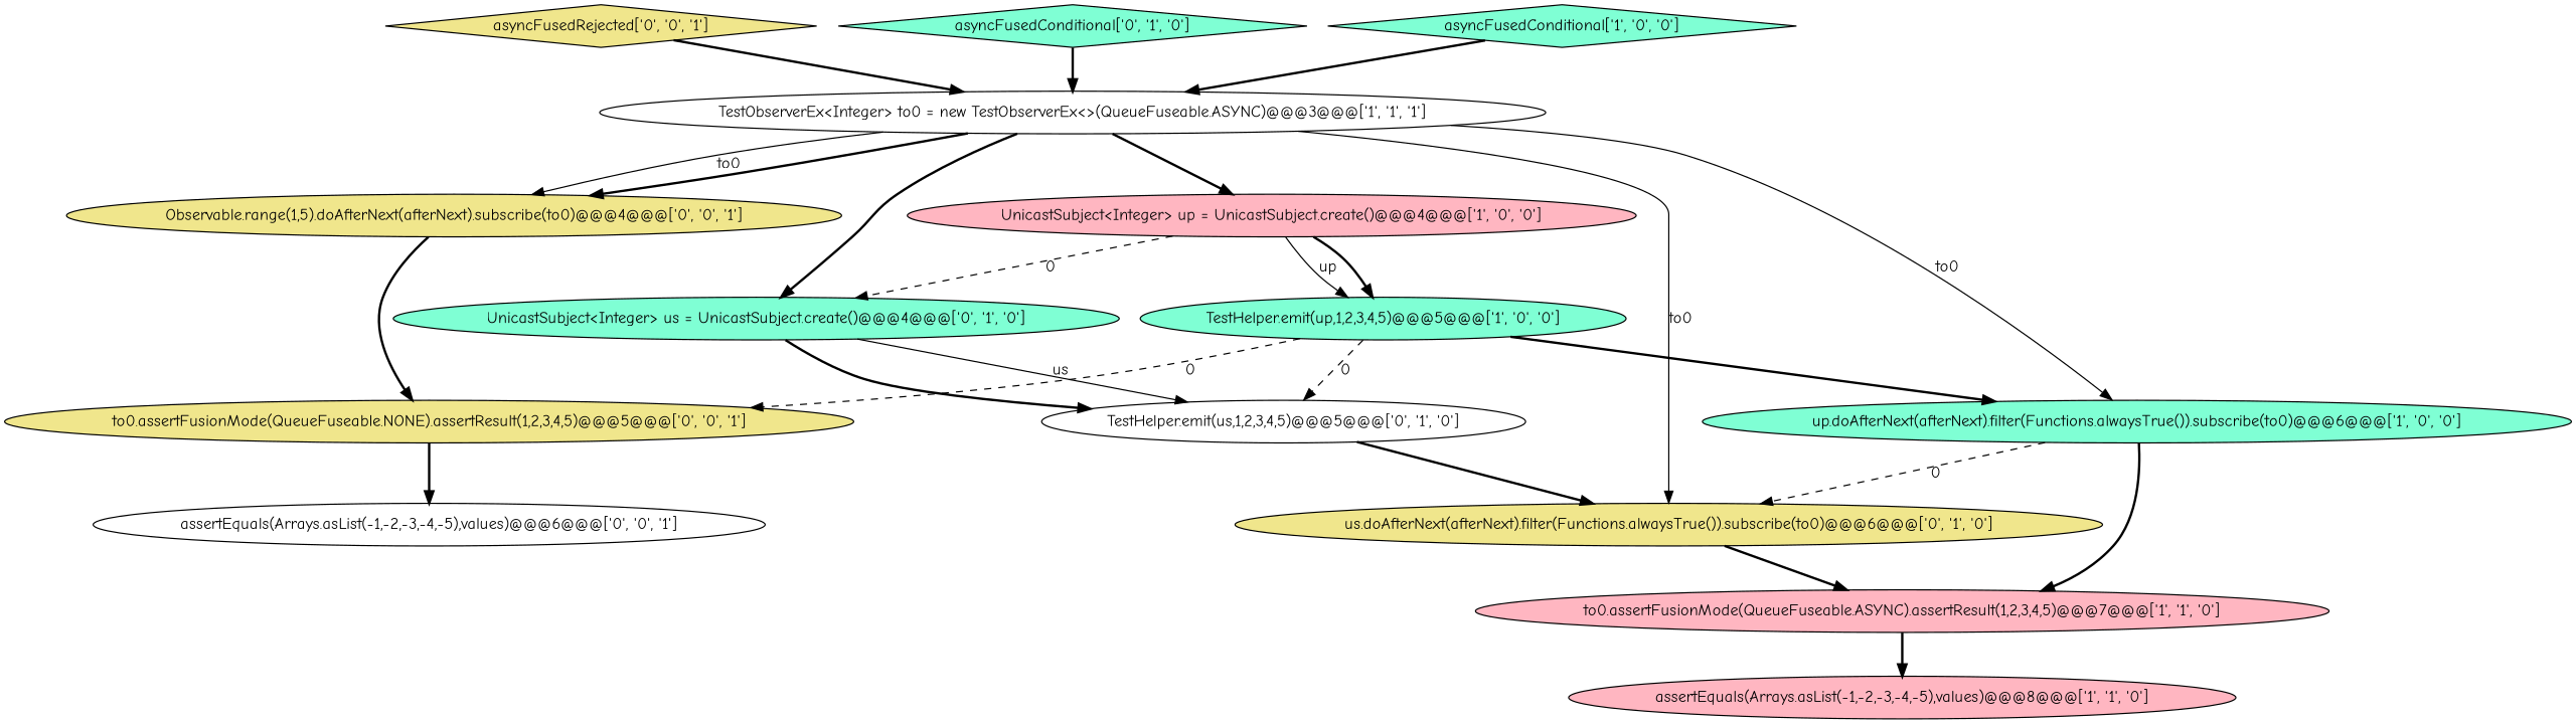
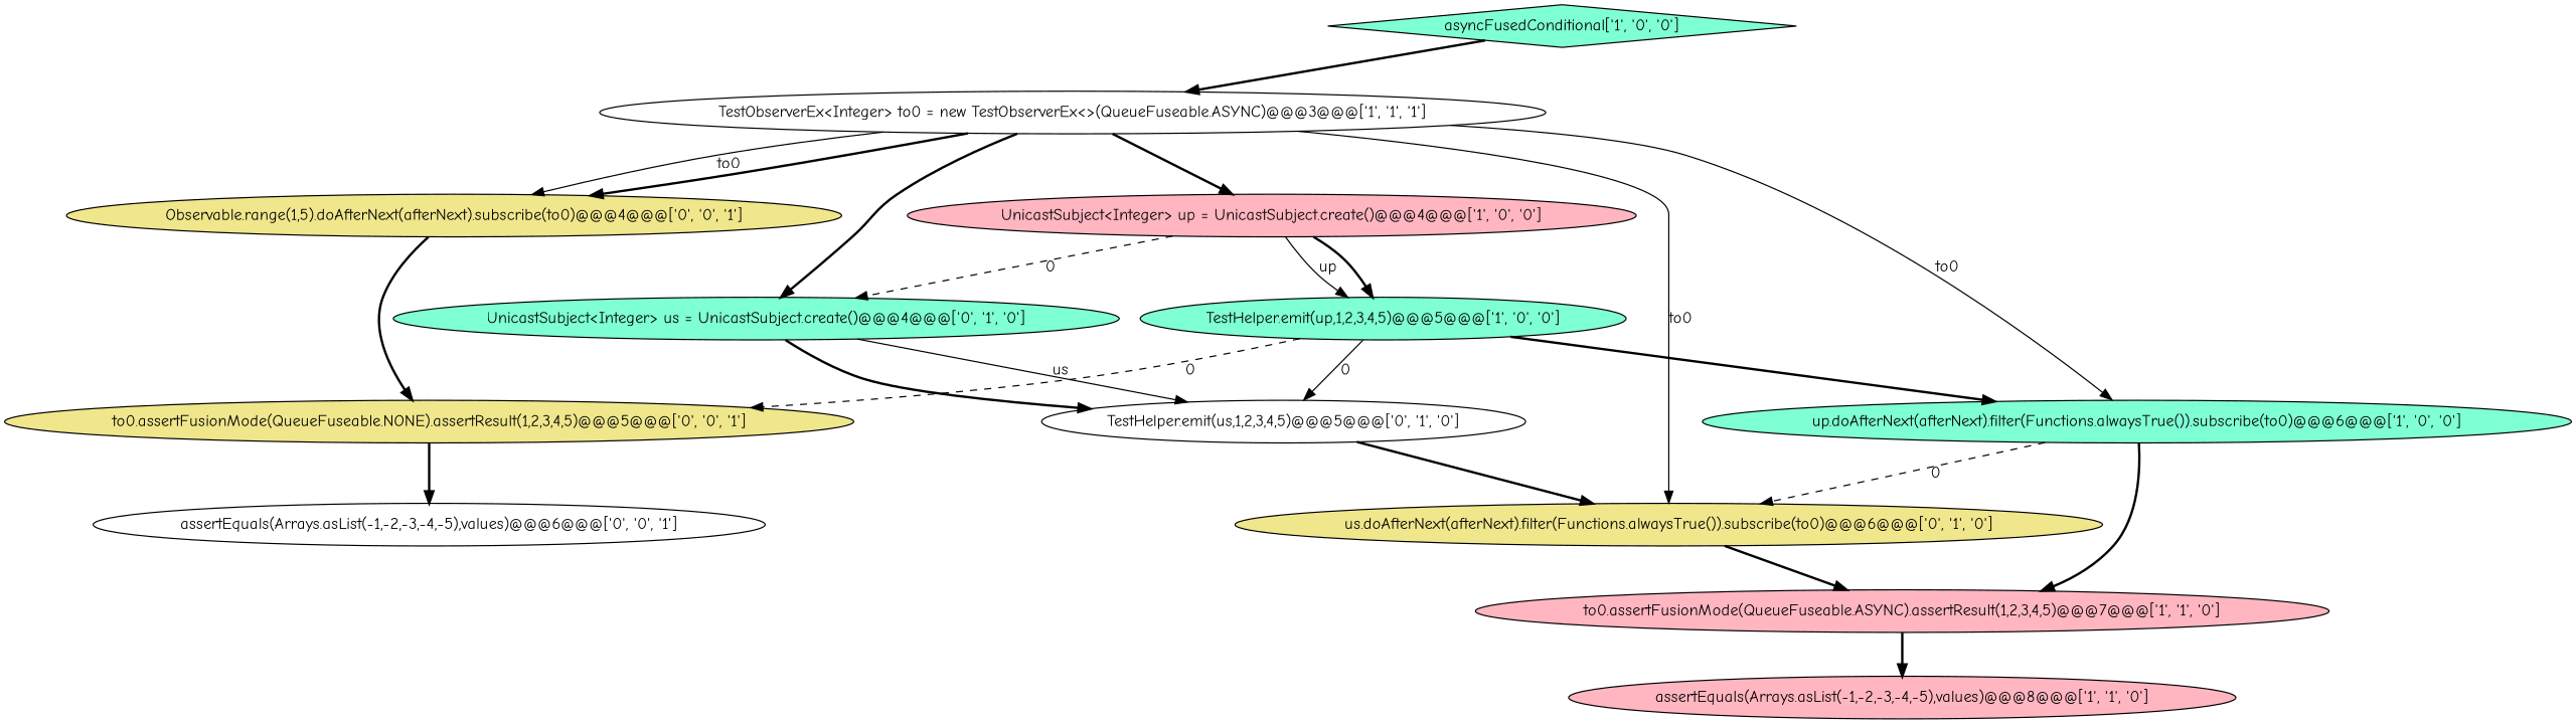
  digraph {
    fontname="Comic Neue"
    node [fillcolor=aquamarine fontname="Comic Neue" shape=ellipse style=filled]
    edge [fontname="Comic Neue" style=bold]
    n1 [fillcolor=white label="assertEquals(Arrays.asList(-1,-2,-3,-4,-5),values)@@@6@@@['0', '0', '1']"]
-   n2 [fillcolor=khaki label="asyncFusedRejected['0', '0', '1']" shape=diamond]
    n3 [fillcolor=white label="TestObserverEx<Integer> to0 = new TestObserverEx<>(QueueFuseable.ASYNC)@@@3@@@['1', '1', '1']"]
    n4 [label="up.doAfterNext(afterNext).filter(Functions.alwaysTrue()).subscribe(to0)@@@6@@@['1', '0', '0']"]
    n5 [fillcolor=khaki label="us.doAfterNext(afterNext).filter(Functions.alwaysTrue()).subscribe(to0)@@@6@@@['0', '1', '0']"]
    n6 [fillcolor=lightpink label="UnicastSubject<Integer> up = UnicastSubject.create()@@@4@@@['1', '0', '0']"]
    n7 [label="UnicastSubject<Integer> us = UnicastSubject.create()@@@4@@@['0', '1', '0']"]
    n8 [fillcolor=khaki label="Observable.range(1,5).doAfterNext(afterNext).subscribe(to0)@@@4@@@['0', '0', '1']"]
-   n9 [label="asyncFusedConditional['0', '1', '0']" shape=diamond]
    n10 [label="TestHelper.emit(up,1,2,3,4,5)@@@5@@@['1', '0', '0']"]
    n11 [fillcolor=white label="TestHelper.emit(us,1,2,3,4,5)@@@5@@@['0', '1', '0']"]
    n12 [fillcolor=khaki label="to0.assertFusionMode(QueueFuseable.NONE).assertResult(1,2,3,4,5)@@@5@@@['0', '0', '1']"]
    n13 [fillcolor=lightpink label="to0.assertFusionMode(QueueFuseable.ASYNC).assertResult(1,2,3,4,5)@@@7@@@['1', '1', '0']"]
    n14 [fillcolor=lightpink label="assertEquals(Arrays.asList(-1,-2,-3,-4,-5),values)@@@8@@@['1', '1', '0']"]
    n15 [label="asyncFusedConditional['1', '0', '0']" shape=diamond]
-   n2 -> n3
    n3 -> n4 [label=to0 style=solid]
    n3 -> n5 [label=to0 style=solid]
    n3 -> n6
    n3 -> n7
    n3 -> n8 [label=to0 style=solid]
    n3 -> n8
    n4 -> n5 [label=0 style=dashed]
    n4 -> n13
    n5 -> n13
    n6 -> n7 [label=0 style=dashed]
    n6 -> n10
    n6 -> n10 [label=up style=solid]
    n7 -> n11
    n7 -> n11 [label=us style=solid]
    n8 -> n12
-   n9 -> n3
    n10 -> n4
-   n10 -> n11 [label=0 style=dashed]
+   n10 -> n11 [label=0 style=solid]
    n10 -> n12 [label=0 style=dashed]
    n11 -> n5
    n12 -> n1
    n13 -> n14
    n15 -> n3
  }
